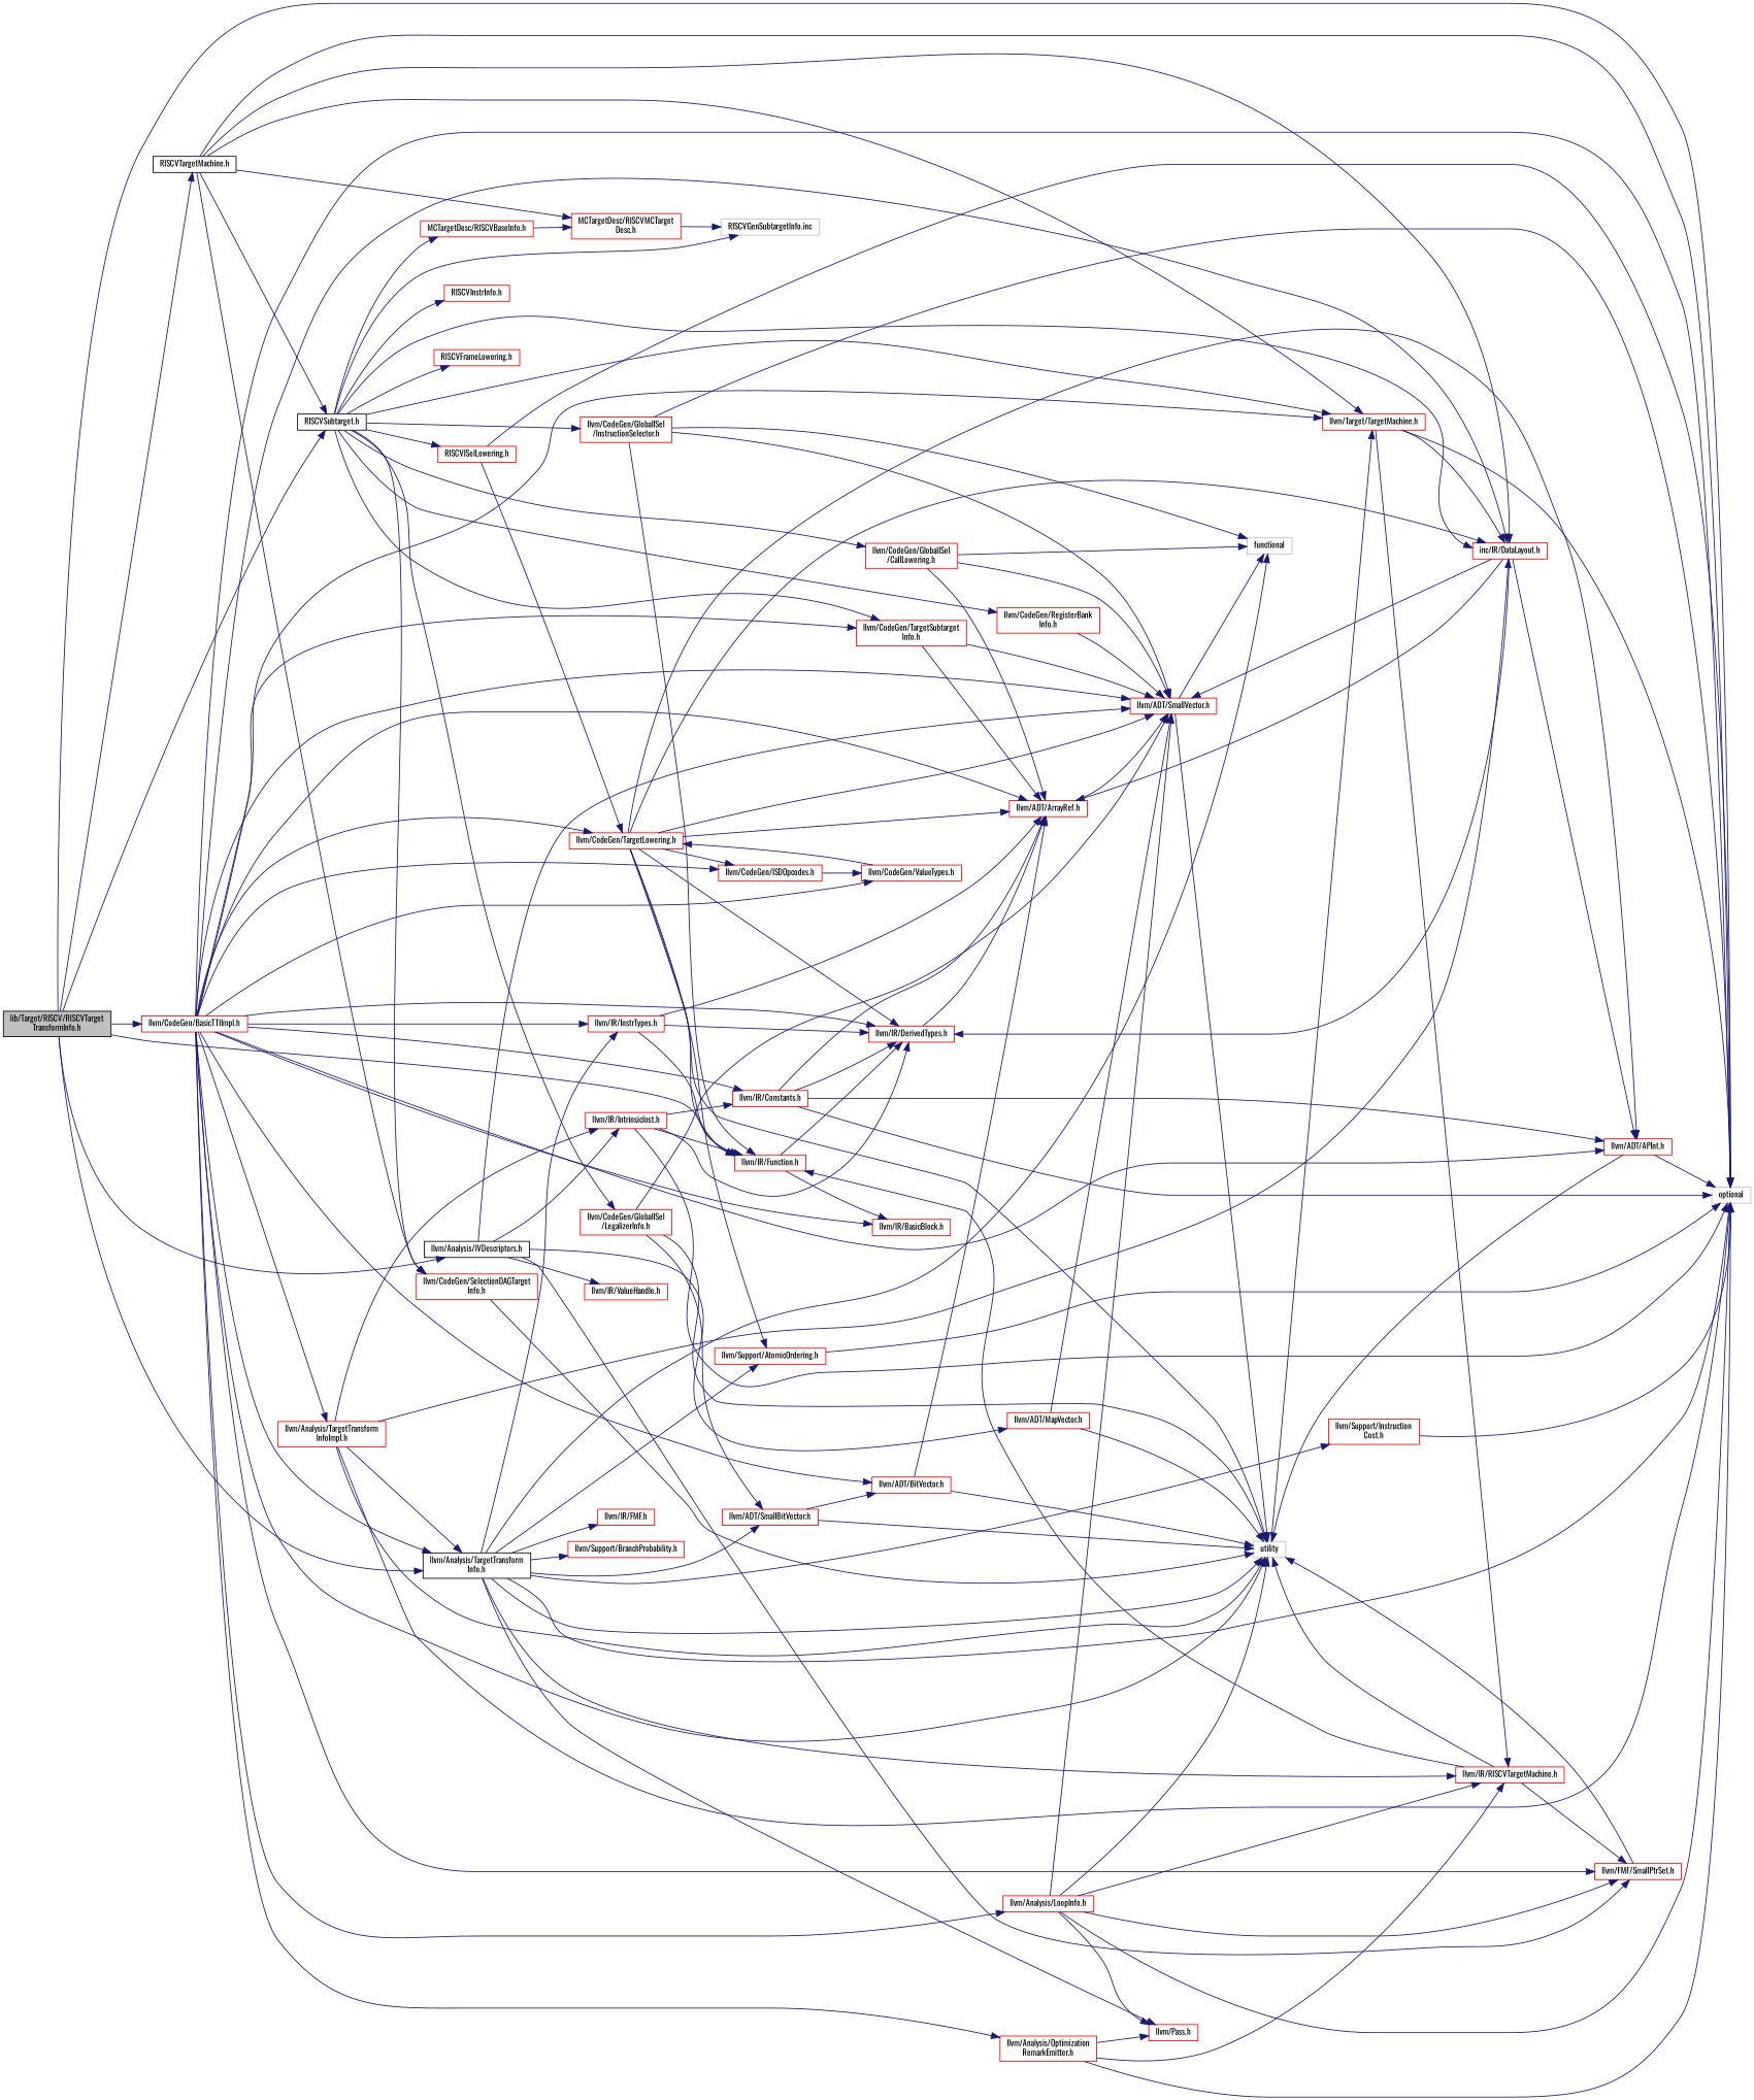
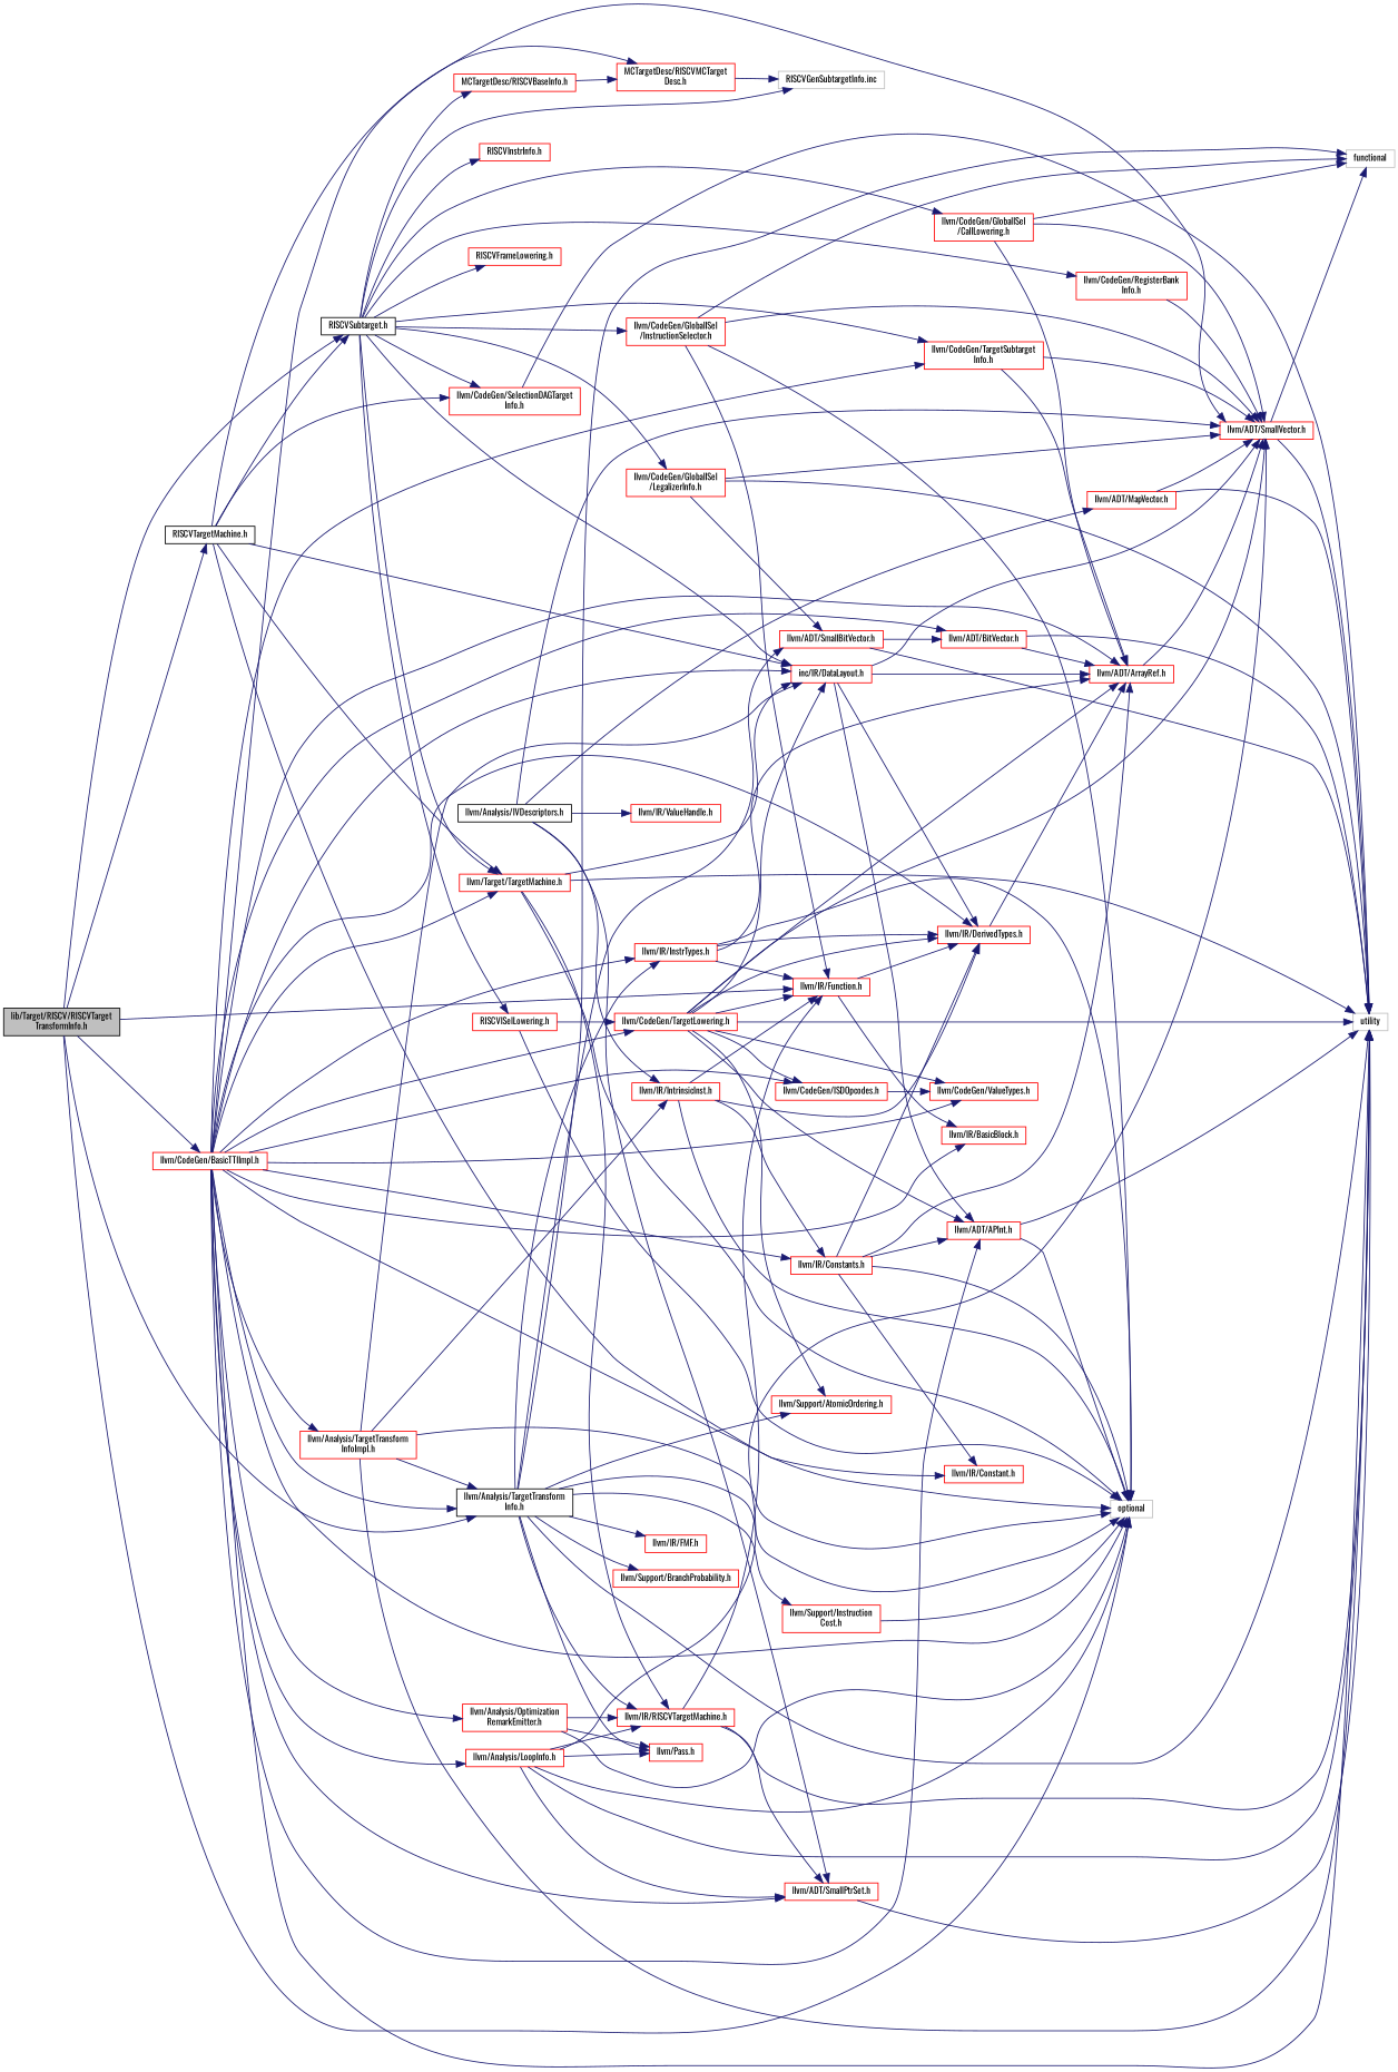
  digraph {
    fontname=Oswald
    rankdir=LR
    node [color=red fontname=Oswald fontsize=10 shape=record]
    edge [color=midnightblue fontname=Oswald fontsize=10 labelfontname=Helvetica labelfontsize=10 style=solid]
    n1 [color=black fillcolor=grey75 fontcolor=black height=0.2 label="lib/Target/RISCV/RISCVTarget\lTransformInfo.h" style=filled width=0.4]
    n2 [color=black height=0.2 label="RISCVSubtarget.h" width=0.4]
    n3 [color=grey75 height=0.2 label=optional width=0.4]
    n4 [height=0.2 label="llvm/IR/Function.h" width=0.4]
    n5 [color=black height=0.2 label="RISCVTargetMachine.h" width=0.4]
    n6 [color=black height=0.2 label="llvm/Analysis/IVDescriptors.h" width=0.4]
    n7 [color=black height=0.2 label="llvm/Analysis/TargetTransform\lInfo.h" width=0.4]
    n8 [height=0.2 label="llvm/CodeGen/BasicTTIImpl.h" width=0.4]
    n9 [height=0.2 label="MCTargetDesc/RISCVBaseInfo.h" width=0.4]
    n10 [color=grey75 height=0.2 label="RISCVGenSubtargetInfo.inc" width=0.4]
    n11 [height=0.2 label="RISCVFrameLowering.h" width=0.4]
    n12 [height=0.2 label="RISCVISelLowering.h" width=0.4]
    n13 [height=0.2 label="inc/IR/DataLayout.h" width=0.4]
    n14 [height=0.2 label="RISCVInstrInfo.h" width=0.4]
    n15 [height=0.2 label="llvm/CodeGen/GlobalISel\l/CallLowering.h" width=0.4]
    n16 [height=0.2 label="llvm/CodeGen/GlobalISel\l/InstructionSelector.h" width=0.4]
    n17 [height=0.2 label="llvm/CodeGen/GlobalISel\l/LegalizerInfo.h" width=0.4]
    n18 [height=0.2 label="llvm/CodeGen/RegisterBank\lInfo.h" width=0.4]
    n19 [height=0.2 label="llvm/CodeGen/SelectionDAGTarget\lInfo.h" width=0.4]
    n20 [height=0.2 label="llvm/CodeGen/TargetSubtarget\lInfo.h" width=0.4]
    n21 [height=0.2 label="llvm/Target/TargetMachine.h" width=0.4]
    n22 [height=0.2 label="llvm/IR/DerivedTypes.h" width=0.4]
    n23 [height=0.2 label="llvm/IR/BasicBlock.h" width=0.4]
    n24 [height=0.2 label="MCTargetDesc/RISCVMCTarget\lDesc.h" width=0.4]
    n25 [height=0.2 label="llvm/ADT/SmallVector.h" width=0.4]
-   n26 [height=0.2 label="llvm/FMF/SmallPtrSet.h" width=0.4]
+   n26 [height=0.2 label="llvm/ADT/SmallPtrSet.h" width=0.4]
    n27 [height=0.2 label="llvm/ADT/MapVector.h" width=0.4]
    n28 [height=0.2 label="llvm/IR/IntrinsicInst.h" width=0.4]
    n29 [height=0.2 label="llvm/IR/ValueHandle.h" width=0.4]
    n30 [color=grey75 height=0.2 label=utility width=0.4]
    n31 [height=0.2 label="llvm/Support/AtomicOrdering.h" width=0.4]
    n32 [color=grey75 height=0.2 label=functional width=0.4]
    n33 [height=0.2 label="llvm/ADT/SmallBitVector.h" width=0.4]
    n34 [height=0.2 label="llvm/IR/RISCVTargetMachine.h" width=0.4]
    n35 [height=0.2 label="llvm/IR/FMF.h" width=0.4]
    n36 [height=0.2 label="llvm/IR/InstrTypes.h" width=0.4]
    n37 [height=0.2 label="llvm/Pass.h" width=0.4]
    n38 [height=0.2 label="llvm/Support/BranchProbability.h" width=0.4]
    n39 [height=0.2 label="llvm/Support/Instruction\lCost.h" width=0.4]
    n40 [height=0.2 label="llvm/CodeGen/TargetLowering.h" width=0.4]
    n41 [height=0.2 label="llvm/ADT/APInt.h" width=0.4]
    n42 [height=0.2 label="llvm/ADT/ArrayRef.h" width=0.4]
    n43 [height=0.2 label="llvm/CodeGen/ISDOpcodes.h" width=0.4]
    n44 [height=0.2 label="llvm/CodeGen/ValueTypes.h" width=0.4]
    n45 [height=0.2 label="llvm/ADT/BitVector.h" width=0.4]
    n46 [height=0.2 label="llvm/IR/Constants.h" width=0.4]
+   n47 [height=0.2 label="llvm/IR/Constant.h" width=0.4]
    n48 [height=0.2 label="llvm/Analysis/LoopInfo.h" width=0.4]
    n49 [height=0.2 label="llvm/Analysis/Optimization\lRemarkEmitter.h" width=0.4]
    n50 [height=0.2 label="llvm/Analysis/TargetTransform\lInfoImpl.h" width=0.4]
    n1 -> n2
    n1 -> n3
    n1 -> n4
    n1 -> n5
-   n1 -> n6
    n1 -> n7
    n1 -> n8
    n2 -> n9
    n2 -> n10
    n2 -> n11
    n2 -> n12
    n2 -> n13
    n2 -> n14
    n2 -> n15
    n2 -> n16
    n2 -> n17
    n2 -> n18
    n2 -> n19
    n2 -> n20
    n2 -> n21
    n4 -> n22
    n4 -> n23
    n5 -> n2
    n5 -> n3
    n5 -> n13
    n5 -> n19
    n5 -> n21
    n5 -> n24
    n6 -> n25
    n6 -> n26
    n6 -> n27
    n6 -> n28
    n6 -> n29
    n7 -> n3
    n7 -> n30
    n7 -> n31
    n7 -> n32
    n7 -> n33
    n7 -> n34
    n7 -> n35
    n7 -> n36
    n7 -> n37
    n7 -> n38
    n7 -> n39
    n8 -> n3
    n8 -> n7
    n8 -> n13
    n8 -> n20
    n8 -> n21
    n8 -> n22
    n8 -> n23
    n8 -> n25
    n8 -> n26
    n8 -> n30
    n8 -> n36
    n8 -> n40
    n8 -> n41
    n8 -> n42
    n8 -> n43
    n8 -> n44
    n8 -> n45
    n8 -> n46
+   n8 -> n47
    n8 -> n48
    n8 -> n49
    n8 -> n50
    n9 -> n24
    n12 -> n3
    n12 -> n40
    n13 -> n22
    n13 -> n25
    n13 -> n41
    n13 -> n42
    n15 -> n25
    n15 -> n32
    n15 -> n42
    n16 -> n3
    n16 -> n4
    n16 -> n25
    n16 -> n32
    n17 -> n25
    n17 -> n30
    n17 -> n33
    n18 -> n25
    n19 -> n30
    n20 -> n25
    n20 -> n42
    n21 -> n3
    n21 -> n13
-   n30 -> n21
+   n21 -> n30
    n21 -> n34
    n22 -> n42
    n24 -> n10
    n25 -> n30
    n25 -> n32
    n26 -> n30
    n27 -> n25
    n27 -> n30
    n28 -> n3
    n28 -> n4
    n28 -> n22
    n28 -> n46
    n33 -> n30
    n33 -> n45
    n34 -> n4
    n34 -> n26
    n34 -> n30
-   n31 -> n3
+   n36 -> n3
    n36 -> n4
    n36 -> n22
    n36 -> n42
    n39 -> n3
    n40 -> n4
    n40 -> n13
    n40 -> n22
    n40 -> n25
    n40 -> n30
    n40 -> n31
    n40 -> n41
    n40 -> n42
    n40 -> n43
-   n44 -> n40
+   n40 -> n44
    n41 -> n3
    n41 -> n30
    n42 -> n25
    n43 -> n44
    n45 -> n30
    n45 -> n42
    n46 -> n3
    n46 -> n22
    n46 -> n41
    n46 -> n42
+   n46 -> n47
    n48 -> n3
    n48 -> n25
    n48 -> n26
    n48 -> n30
    n48 -> n34
    n48 -> n37
    n49 -> n3
    n49 -> n34
    n49 -> n37
    n50 -> n3
    n50 -> n7
    n50 -> n13
    n50 -> n28
    n50 -> n30
  }
